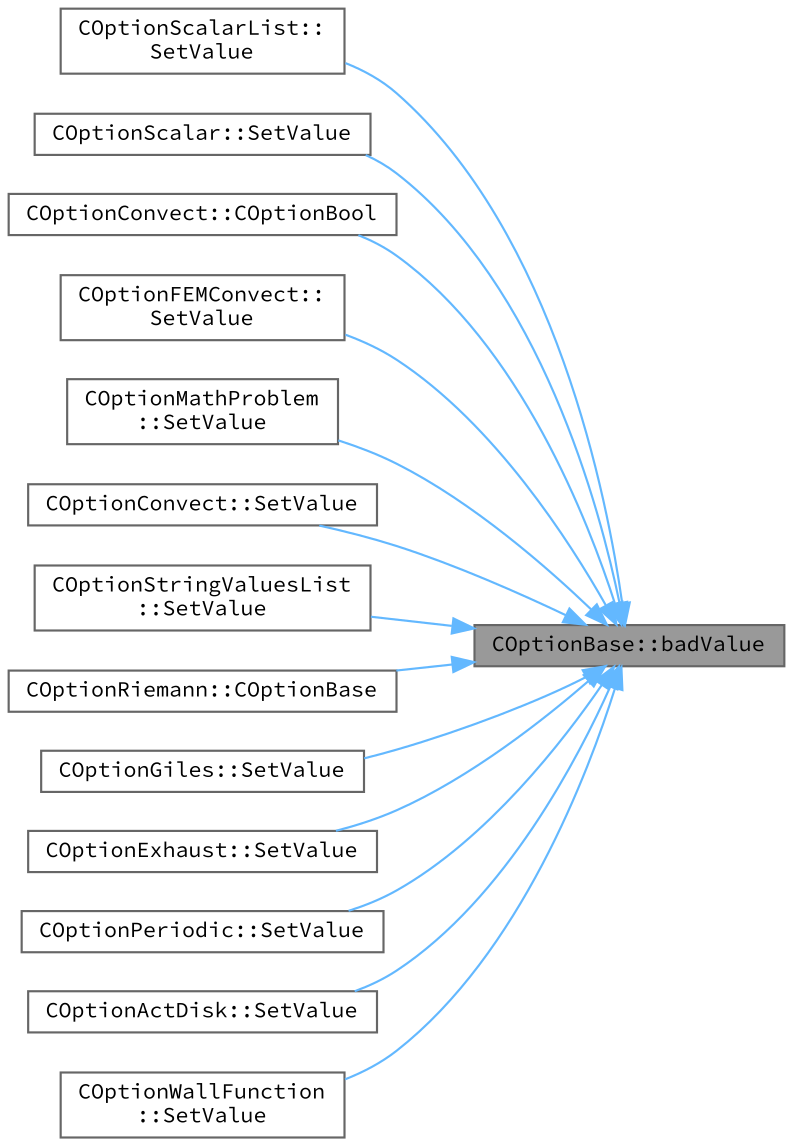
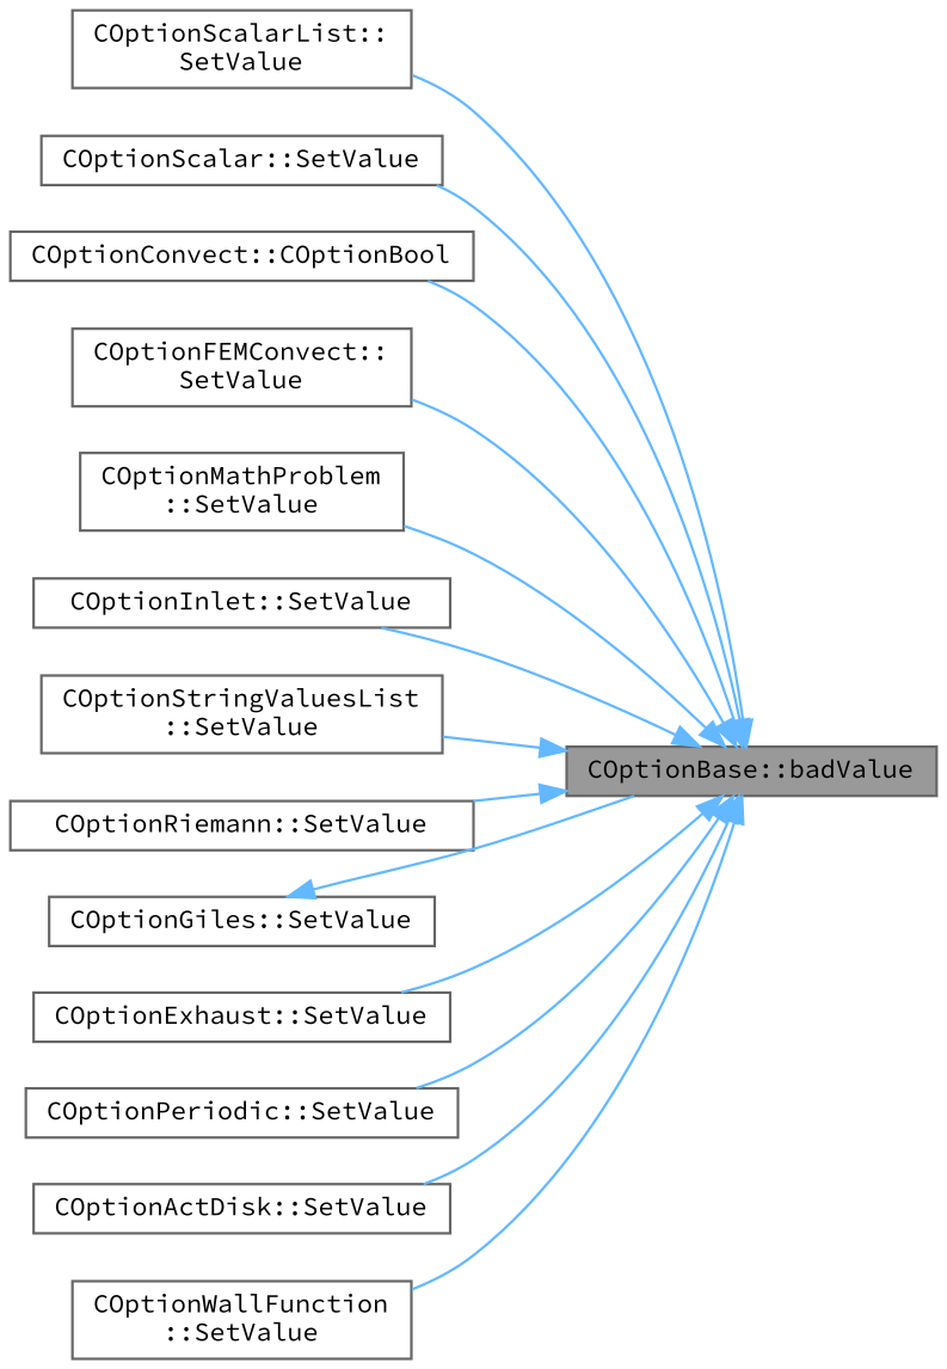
  digraph {
    fontname="Source Code Pro"
    rankdir=RL
    node [color=grey40 fillcolor=white fontname="Source Code Pro" fontsize=10 shape=box style=filled]
    edge [color=steelblue1 dir=back fontname="Source Code Pro" fontsize=10 labelfontname=Helvetica labelfontsize=10 style=solid]
    n1 [color=gray40 fillcolor=grey60 fontcolor=black height=0.2 label="COptionBase::badValue" width=0.4]
    n2 [height=0.2 label="COptionScalarList::\lSetValue" width=0.4]
    n3 [height=0.2 label="COptionScalar::SetValue" width=0.4]
    n4 [height=0.2 label="COptionConvect::COptionBool" width=0.4]
    n5 [height=0.2 label="COptionFEMConvect::\lSetValue" width=0.4]
    n6 [height=0.2 label="COptionMathProblem\l::SetValue" width=0.4]
-   n7 [height=0.2 label="COptionConvect::SetValue" width=0.4]
+   n7 [height=0.2 label="COptionInlet::SetValue" width=0.4]
    n8 [height=0.2 label="COptionStringValuesList\l::SetValue" width=0.4]
-   n9 [height=0.2 label="COptionRiemann::COptionBase" width=0.4]
+   n9 [height=0.2 label="COptionRiemann::SetValue" width=0.4]
    n10 [height=0.2 label="COptionGiles::SetValue" width=0.4]
    n11 [height=0.2 label="COptionExhaust::SetValue" width=0.4]
    n12 [height=0.2 label="COptionPeriodic::SetValue" width=0.4]
    n13 [height=0.2 label="COptionActDisk::SetValue" width=0.4]
    n14 [height=0.2 label="COptionWallFunction\l::SetValue" width=0.4]
    n1 -> n2
    n1 -> n3
    n1 -> n4
    n1 -> n5
    n1 -> n6
    n1 -> n7
    n1 -> n8
    n1 -> n9
-   n1 -> n10
+   n10 -> n1
    n1 -> n11
    n1 -> n12
    n1 -> n13
    n1 -> n14
  }
